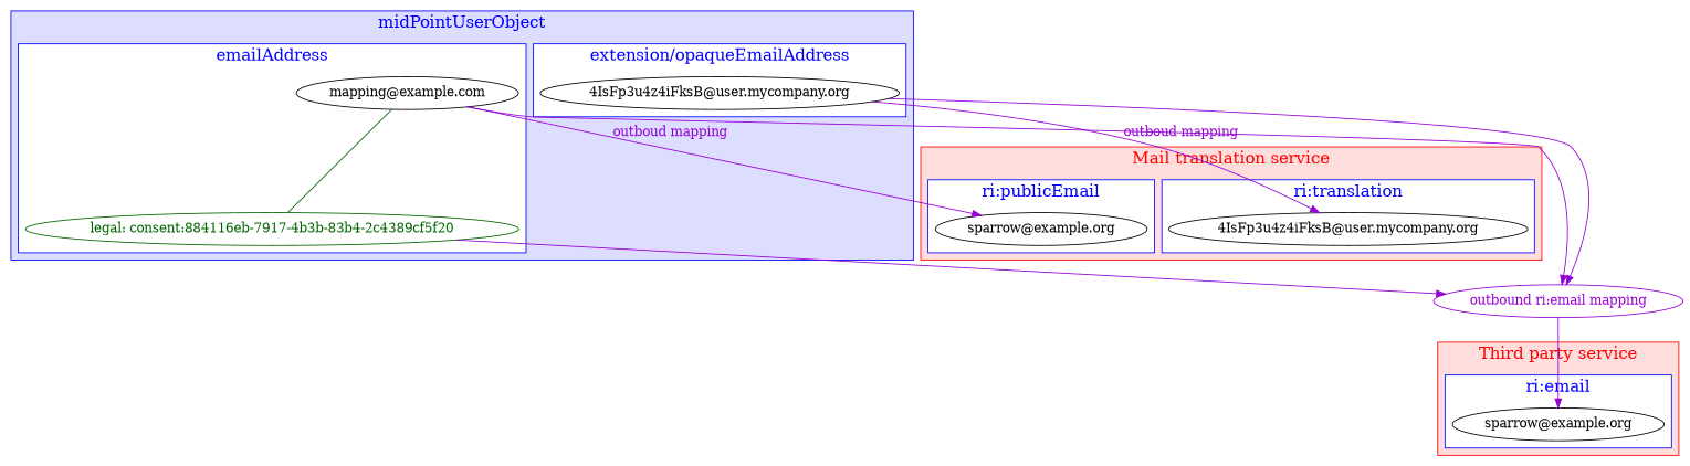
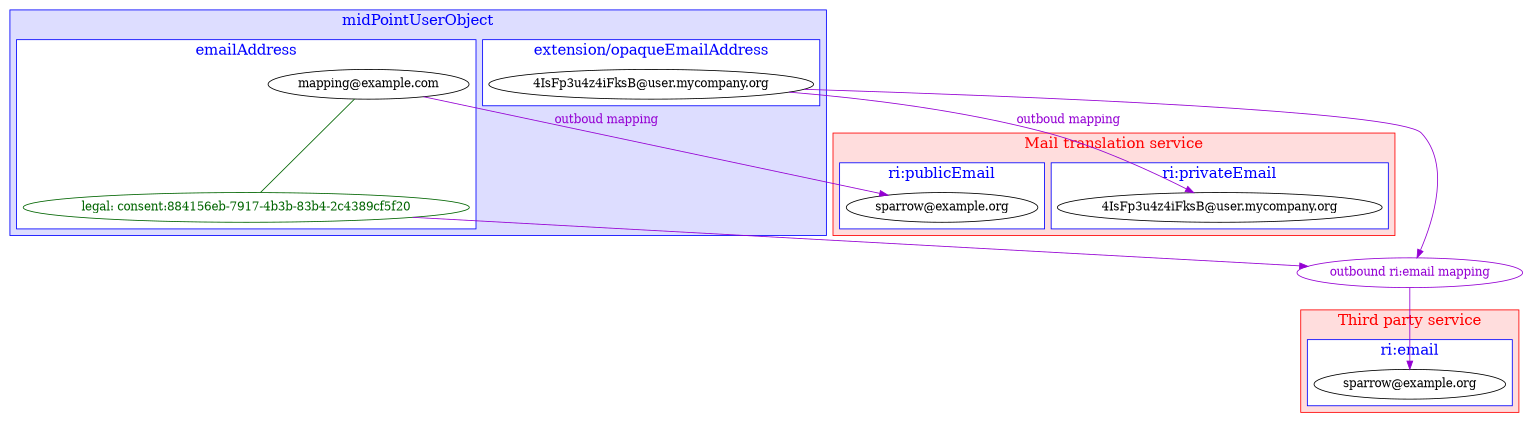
  digraph {
    compound=true
    rankdir=TB
    edge [color=darkviolet]
    n1 [label="mapping@example.com"]
-   n2 [color=darkgreen fontcolor=darkgreen label="legal: consent:884116eb-7917-4b3b-83b4-2c4389cf5f20"]
+   n2 [color=darkgreen fontcolor=darkgreen label="legal: consent:884156eb-7917-4b3b-83b4-2c4389cf5f20"]
    n3 [label="4IsFp3u4z4iFksB@user.mycompany.org"]
    n4 [label="sparrow@example.org"]
    n5 [label="4IsFp3u4z4iFksB@user.mycompany.org"]
    n6 [label="sparrow@example.org"]
    n7 [color=darkviolet fontcolor=darkviolet label="outbound ri:email mapping"]
    subgraph cluster_1 {
      bgcolor="#DDDDFF"
      color=blue
      fontcolor=blue
      fontsize=18
      label=midPointUserObject
      subgraph cluster_2 {
        bgcolor="#FFFFFF"
        color=blue
        fontcolor=blue
        fontsize=18
        label=emailAddress
        n1
        n2
      }
      subgraph cluster_3 {
        bgcolor="#FFFFFF"
        color=blue
        fontcolor=blue
        fontsize=18
        label="extension/opaqueEmailAddress"
        n3
      }
    }
    subgraph cluster_4 {
      bgcolor="#FFDDDD"
      color=red
      fontcolor=red
      fontsize=18
      label="Mail translation service"
      subgraph cluster_5 {
        bgcolor="#FFFFFF"
        color=blue
        fontcolor=blue
        fontsize=18
        label="ri:publicEmail"
        n4
      }
      subgraph cluster_6 {
        bgcolor="#FFFFFF"
        color=blue
        fontcolor=blue
        fontsize=18
-       label="ri:translation"
+       label="ri:privateEmail"
        n5
      }
    }
    subgraph cluster_7 {
      bgcolor="#FFDDDD"
      color=red
      fontcolor=red
      fontsize=18
      label="Third party service"
      subgraph cluster_8 {
        bgcolor="#FFFFFF"
        color=blue
        fontcolor=blue
        fontsize=18
        label="ri:email"
        n6
      }
    }
    n1 -> n2 [color=darkgreen dir=none]
    n1 -> n4 [fontcolor=darkviolet label="outboud mapping"]
-   n1 -> n7
    n2 -> n7
    n3 -> n5 [fontcolor=darkviolet label="outboud mapping"]
    n3 -> n7
    n7 -> n6
  }
